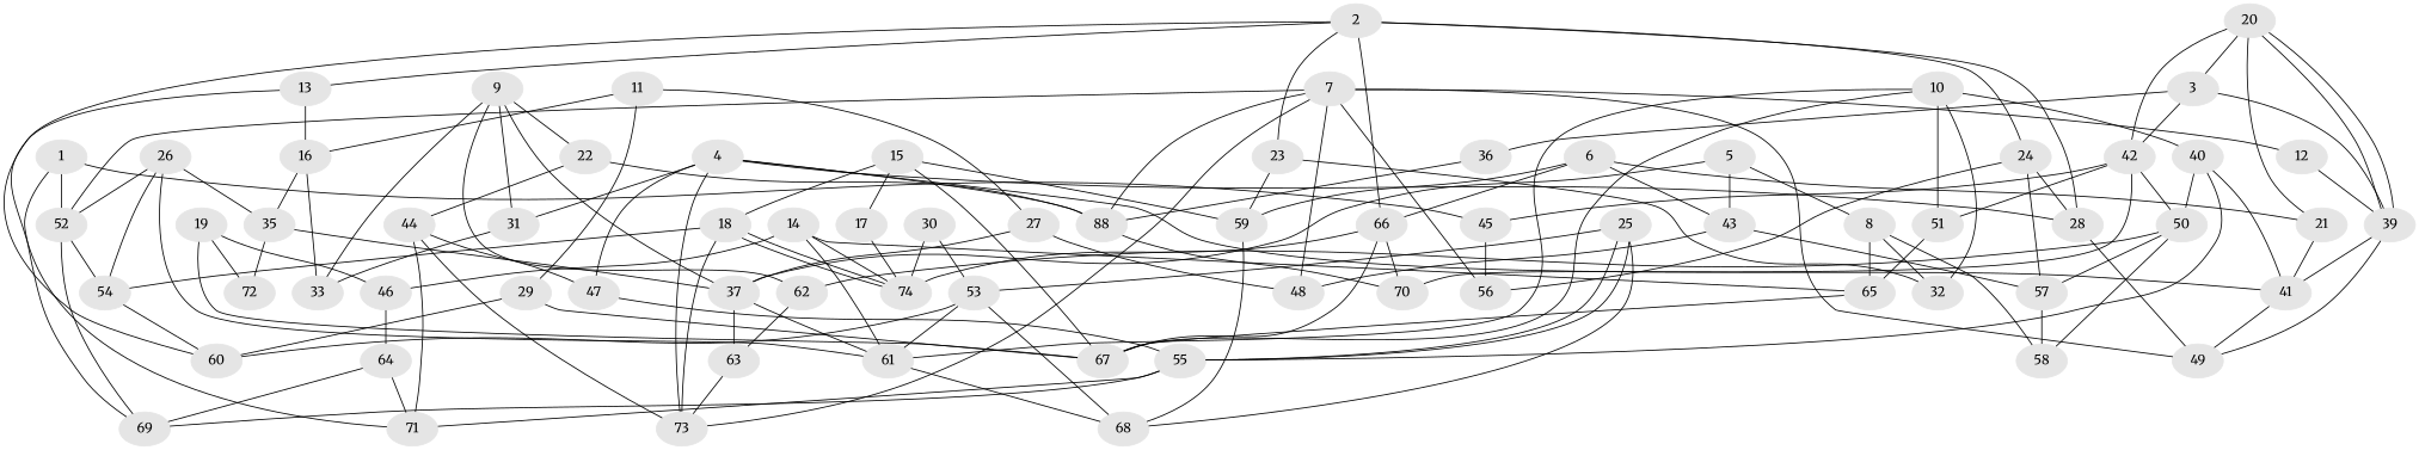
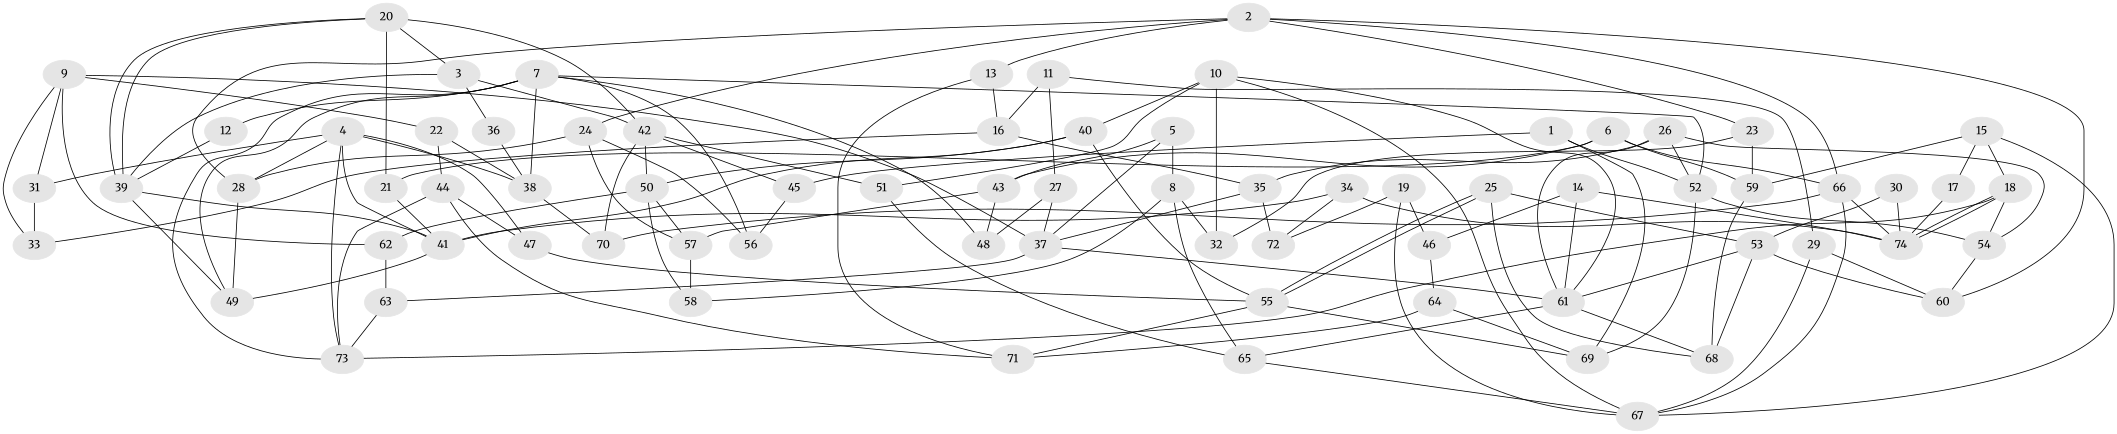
  graph {
    fontname=Merriweather
    node [color=gray90 fontname=Merriweather style=filled]
    edge [fontname=Merriweather]
    1
    45
    52
    69
    56
    54
    2
    13
    23
    24
    28
    60
    66
    3
    36
    39
    42
    16
    71
    59
    32
    57
    49
    67
    74
    70
-   38 [label=88]
+   38
    41
    51
    50
    4
    31
    47
    73
    33
    55
    5
    8
    37
    43
    58
    65
    61
    63
    48
    6
    21
    68
    7
    12
    9
    22
    62
    44
    10
    40
    11
    27
    29
    35
    14
    46
    64
    15
    17
    18
    72
    19
    20
    25
    53
    26
    30
+   34
    1 -- 45
    1 -- 52
    1 -- 69
    45 -- 56
    52 -- 69
    52 -- 54
    54 -- 60
    2 -- 13
    2 -- 23
    2 -- 24
    2 -- 28
    2 -- 60
    2 -- 66
    13 -- 16
    13 -- 71
    23 -- 59
    23 -- 32
    24 -- 56
    24 -- 28
    24 -- 57
    28 -- 49
    66 -- 67
    66 -- 74
    66 -- 70
    3 -- 36
    3 -- 39
    3 -- 42
    36 -- 38
    39 -- 49
    39 -- 41
    42 -- 45
    42 -- 70
    42 -- 51
    42 -- 50
    16 -- 33
    16 -- 35
    59 -- 68
    57 -- 58
    38 -- 70
    41 -- 49
    51 -- 65
    50 -- 57
    50 -- 58
    50 -- 62
    4 -- 28
    4 -- 38
    4 -- 41
    4 -- 31
    4 -- 47
    4 -- 73
    31 -- 33
    47 -- 55
    55 -- 69
    55 -- 71
    5 -- 8
    5 -- 37
    5 -- 43
    8 -- 32
    8 -- 58
    8 -- 65
    37 -- 61
    37 -- 63
    43 -- 57
    43 -- 48
    65 -- 67
-   14 -- 65
+   61 -- 65
    61 -- 68
    63 -- 73
    6 -- 66
    6 -- 59
    6 -- 43
    6 -- 21
    21 -- 41
    7 -- 52
    7 -- 56
    7 -- 49
    7 -- 38
    7 -- 73
    7 -- 48
    7 -- 12
    12 -- 39
    9 -- 31
    9 -- 33
    9 -- 37
    9 -- 22
    9 -- 62
    22 -- 38
    22 -- 44
    62 -- 63
    44 -- 71
    44 -- 47
    44 -- 73
    10 -- 32
    10 -- 67
    10 -- 51
    10 -- 61
    10 -- 40
    40 -- 41
    40 -- 50
    40 -- 55
    11 -- 16
    11 -- 27
    11 -- 29
    27 -- 37
    27 -- 48
    29 -- 60
    29 -- 67
    35 -- 37
    35 -- 72
    14 -- 74
    14 -- 61
    14 -- 46
    46 -- 64
    64 -- 69
    64 -- 71
    15 -- 59
    15 -- 67
    15 -- 17
    15 -- 18
    17 -- 74
    18 -- 54
    18 -- 74
    18 -- 74
    18 -- 73
    19 -- 67
    19 -- 46
    19 -- 72
    20 -- 3
    20 -- 39
    20 -- 39
    20 -- 42
    20 -- 21
    25 -- 55
    25 -- 55
    25 -- 68
    25 -- 53
    53 -- 60
    53 -- 61
    53 -- 68
    26 -- 52
    26 -- 54
    26 -- 61
    26 -- 35
    30 -- 74
    30 -- 53
+   34 -- 74
+   34 -- 41
+   34 -- 72
  }
